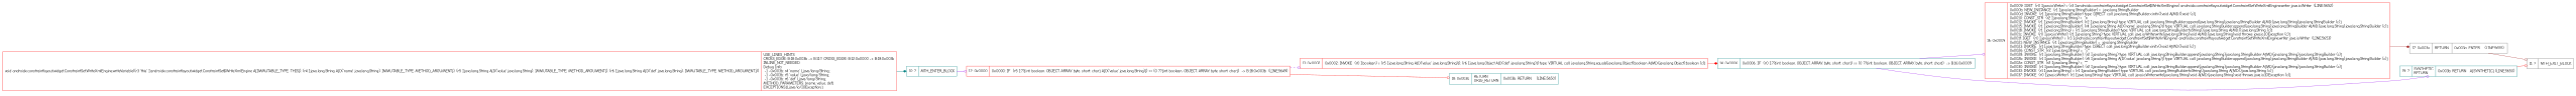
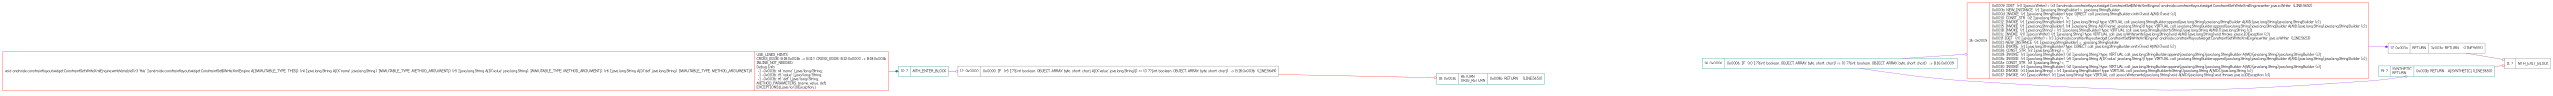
  digraph {
    fontname="Comic Neue"
    rankdir=LR
    node [color=teal fontname="Comic Neue" shape=record]
    edge [arrowhead=odot color=purple fontname="Comic Neue"]
    n1 [label="{10\:\ ?|MTH_ENTER_BLOCK\l}"]
-   n2 [color=red label="{12\:\ 0x0000|0x0000: IF  (r5 I:??[int, boolean, OBJECT, ARRAY, byte, short, char] A[D('value' java.lang.String)]) == (0 ??[int, boolean, OBJECT, ARRAY, byte, short, char])  \-\> B:18:0x003b  (LINE:5649)\l}"]
-   n3 [color=red label="{13\:\ 0x0002|0x0002: INVOKE  (r0 I:boolean) = (r5 I:java.lang.String A[D('value' java.lang.String)]), (r6 I:java.lang.Object A[D('def' java.lang.String)]) type: VIRTUAL call: java.lang.String.equals(java.lang.Object):boolean A[MD:(java.lang.Object):boolean (c)]\l}"]
-   n4 [label="{18\:\ 0x003b|RETURN\lORIG_RETURN\l|0x003b: RETURN    (LINE:5650)\l}"]
+   n2 [color=gray40 label="{12\:\ 0x0000|0x0000: IF  (r5 I:??[int, boolean, OBJECT, ARRAY, byte, short, char] A[D('value' java.lang.String)]) == (0 ??[int, boolean, OBJECT, ARRAY, byte, short, char])  \-\> B:18:0x003b  (LINE:5649)\l}"]
+   n4 [label="{18\:\ 0x003b|RETURN\lORIG_RETURN\l|0x008b: RETURN    (LINE:5650)\l}"]
    n5 [label="{14\:\ 0x0006|0x0006: IF  (r0 I:??[int, boolean, OBJECT, ARRAY, byte, short, char]) == (0 ??[int, boolean, OBJECT, ARRAY, byte, short, char])  \-\> B:16:0x0009 \l}"]
    n6 [color=red label="{16\:\ 0x0009|0x0009: IGET  (r0 I:java.io.Writer) = (r3 I:androidx.constraintlayout.widget.ConstraintSet$WriteXmlEngine) androidx.constraintlayout.widget.ConstraintSet.WriteXmlEngine.writer java.io.Writer  (LINE:5652)\l0x000b: NEW_INSTANCE  (r1 I:java.lang.StringBuilder) =  java.lang.StringBuilder \l0x000d: INVOKE  (r1 I:java.lang.StringBuilder) type: DIRECT call: java.lang.StringBuilder.\<init\>():void A[MD:():void (c)]\l0x0010: CONST_STR  (r2 I:java.lang.String) =  \"n       \" \l0x0012: INVOKE  (r1 I:java.lang.StringBuilder), (r2 I:java.lang.String) type: VIRTUAL call: java.lang.StringBuilder.append(java.lang.String):java.lang.StringBuilder A[MD:(java.lang.String):java.lang.StringBuilder (c)]\l0x0015: INVOKE  (r1 I:java.lang.StringBuilder), (r4 I:java.lang.String A[D('name' java.lang.String)]) type: VIRTUAL call: java.lang.StringBuilder.append(java.lang.String):java.lang.StringBuilder A[MD:(java.lang.String):java.lang.StringBuilder (c)]\l0x0018: INVOKE  (r1 I:java.lang.String) = (r1 I:java.lang.StringBuilder) type: VIRTUAL call: java.lang.StringBuilder.toString():java.lang.String A[MD:():java.lang.String (c)]\l0x001c: INVOKE  (r0 I:java.io.Writer), (r1 I:java.lang.String) type: VIRTUAL call: java.io.Writer.write(java.lang.String):void A[MD:(java.lang.String):void throws java.io.IOException (c)]\l0x001f: IGET  (r0 I:java.io.Writer) = (r3 I:androidx.constraintlayout.widget.ConstraintSet$WriteXmlEngine) androidx.constraintlayout.widget.ConstraintSet.WriteXmlEngine.writer java.io.Writer  (LINE:5653)\l0x0021: NEW_INSTANCE  (r1 I:java.lang.StringBuilder) =  java.lang.StringBuilder \l0x0023: INVOKE  (r1 I:java.lang.StringBuilder) type: DIRECT call: java.lang.StringBuilder.\<init\>():void A[MD:():void (c)]\l0x0026: CONST_STR  (r2 I:java.lang.String) =  \"=\"\" \l0x0028: INVOKE  (r1 I:java.lang.StringBuilder), (r2 I:java.lang.String) type: VIRTUAL call: java.lang.StringBuilder.append(java.lang.String):java.lang.StringBuilder A[MD:(java.lang.String):java.lang.StringBuilder (c)]\l0x002b: INVOKE  (r1 I:java.lang.StringBuilder), (r5 I:java.lang.String A[D('value' java.lang.String)]) type: VIRTUAL call: java.lang.StringBuilder.append(java.lang.String):java.lang.StringBuilder A[MD:(java.lang.String):java.lang.StringBuilder (c)]\l0x002e: CONST_STR  (r2 I:java.lang.String) =  \"\"\" \l0x0030: INVOKE  (r1 I:java.lang.StringBuilder), (r2 I:java.lang.String) type: VIRTUAL call: java.lang.StringBuilder.append(java.lang.String):java.lang.StringBuilder A[MD:(java.lang.String):java.lang.StringBuilder (c)]\l0x0033: INVOKE  (r1 I:java.lang.String) = (r1 I:java.lang.StringBuilder) type: VIRTUAL call: java.lang.StringBuilder.toString():java.lang.String A[MD:():java.lang.String (c)]\l0x0037: INVOKE  (r0 I:java.io.Writer), (r1 I:java.lang.String) type: VIRTUAL call: java.io.Writer.write(java.lang.String):void A[MD:(java.lang.String):void throws java.io.IOException (c)]\l}"]
    n7 [label="{19\:\ ?|SYNTHETIC\lRETURN\l|0x003b: RETURN   A[SYNTHETIC] (LINE:5650)\l}"]
-   n8 [color=gray40 label="{17\:\ 0x003a|RETURN\l|0x003a: ENTER    (LINE:5655)\l}"]
+   n8 [color=gray40 label="{17\:\ 0x003a|RETURN\l|0x003a: RETURN    (LINE:5655)\l}"]
    n9 [color=gray40 label="{11\:\ ?|MTH_EXIT_BLOCK\l}"]
    n10 [color=red label="{void androidx.constraintlayout.widget.ConstraintSet.WriteXmlEngine.writeVariable((r3 'this' I:androidx.constraintlayout.widget.ConstraintSet$WriteXmlEngine A[IMMUTABLE_TYPE, THIS]), (r4 I:java.lang.String A[D('name' java.lang.String), IMMUTABLE_TYPE, METHOD_ARGUMENT]), (r5 I:java.lang.String A[D('value' java.lang.String), IMMUTABLE_TYPE, METHOD_ARGUMENT]), (r6 I:java.lang.String A[D('def' java.lang.String), IMMUTABLE_TYPE, METHOD_ARGUMENT]))  | USE_LINES_HINTS\lCROSS_EDGE: B:18:0x003b \-\> B:11:?, CROSS_EDGE: B:12:0x0000 \-\> B:18:0x003b\lINLINE_NOT_NEEDED\lDebug Info:\l  \-1 \-0x003b: r4 'name' Ljava\/lang\/String;\l  \-1 \-0x003b: r5 'value' Ljava\/lang\/String;\l  \-1 \-0x003b: r6 'def' Ljava\/lang\/String;\lMETHOD_PARAMETERS: [name, value, def]\lEXCEPTIONS:[Ljava\/io\/IOException;]\l}"]
    n1 -> n2
-   n2 -> n3 [style=dashed]
    n2 -> n4 [color=red]
-   n3 -> n5 [arrowhead=diamond color=red]
    n5 -> n6
    n5 -> n7 [style=solid]
-   n6 -> n8 [arrowhead=diamond color=brown]
+   n6 -> n8 [arrowhead=diamond]
    n7 -> n9 [color=red]
    n8 -> n9 [color=brown]
    n10 -> n1 [arrowhead=diamond color=teal]
  }
